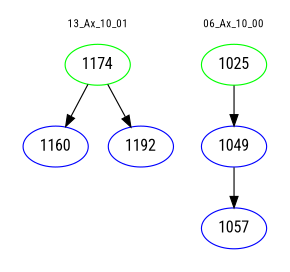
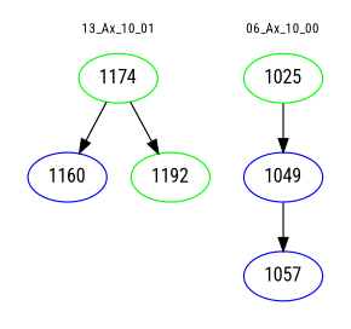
  digraph {
    fontname="Roboto Condensed"
    node [color=green fontname="Roboto Condensed"]
    edge [color=black fontname="Roboto Condensed"]
    n1 [label=1174]
    n2 [color=blue label=1160]
-   n3 [color=blue label=1192]
+   n3 [label=1192]
    n4 [color=blue label=1049]
    n5 [label=1025]
    n6 [color=blue label=1057]
    subgraph cluster_1 {
      color=white
      fontsize=10
      label="13_Ax_10_01"
      n1
      n2
      n3
    }
    subgraph cluster_2 {
      color=white
      fontsize=10
      label="06_Ax_10_00"
      n4
      n5
      n6
    }
    n1 -> n2
    n1 -> n3
    n4 -> n6
    n5 -> n4
  }
